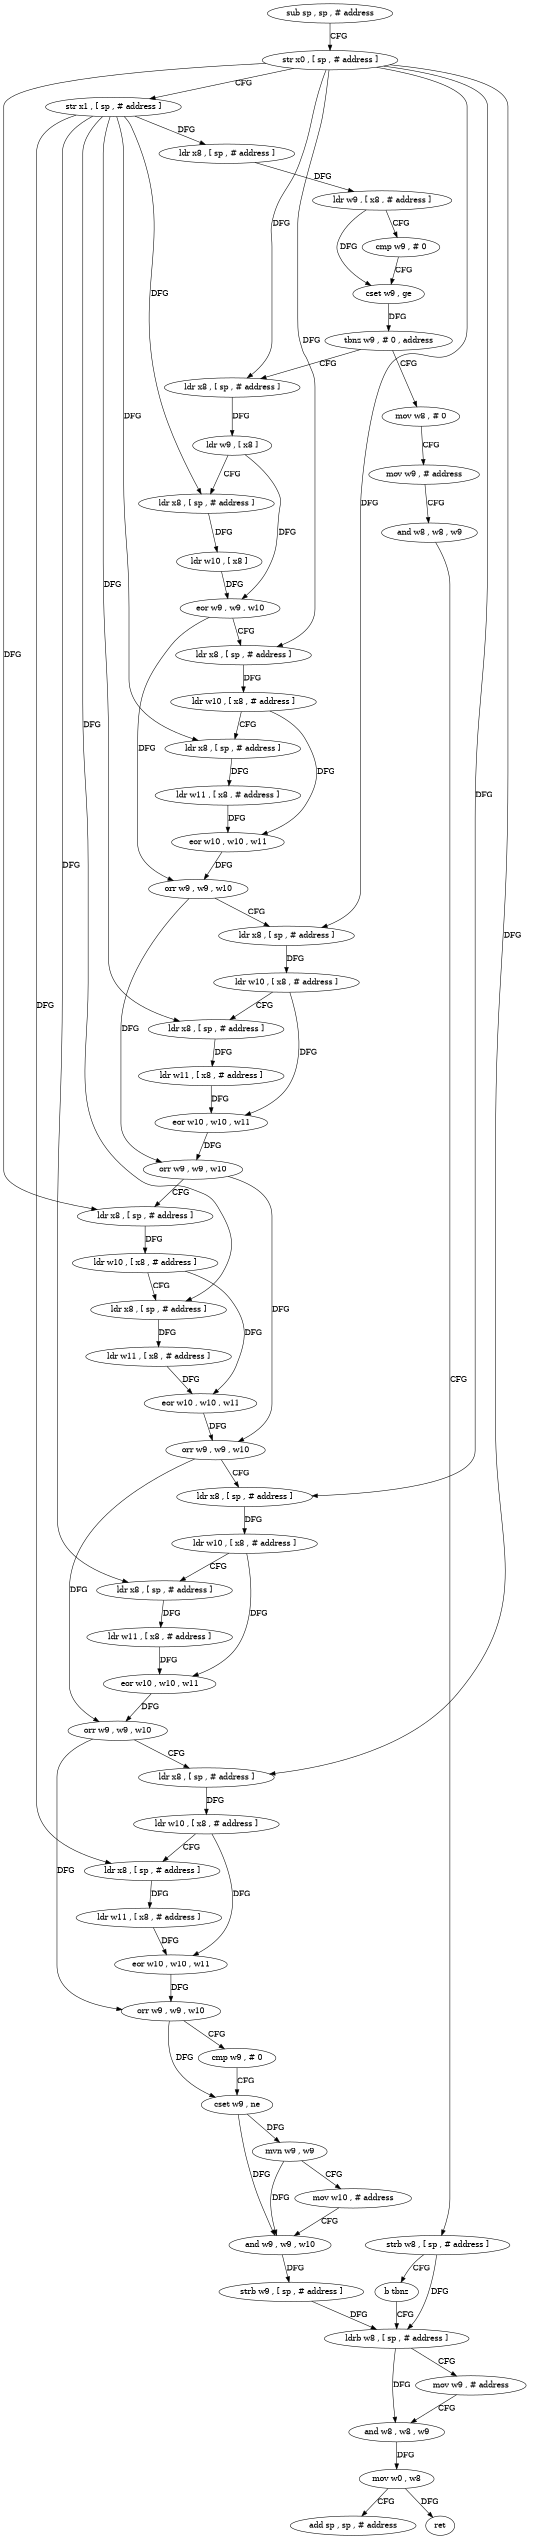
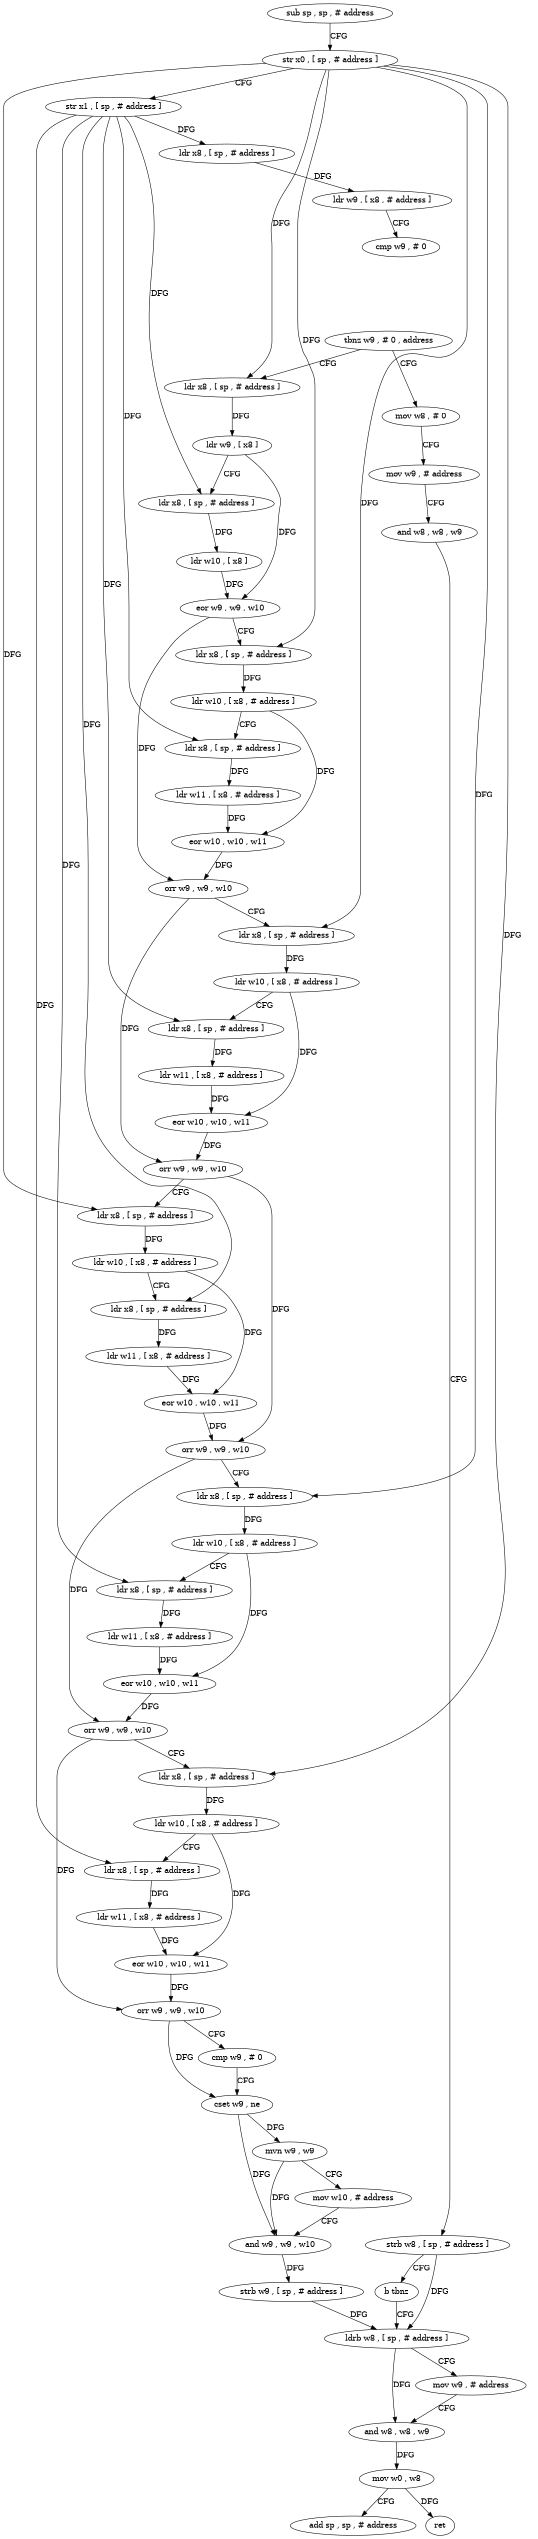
  digraph {
    n1 [label="sub sp , sp , # address"]
    n2 [label="str x0 , [ sp , # address ]"]
    n3 [label="str x1 , [ sp , # address ]"]
    n4 [label="ldr x8 , [ sp , # address ]"]
    n5 [label="ldr x8 , [ sp , # address ]"]
    n6 [label="ldr x8 , [ sp , # address ]"]
    n7 [label="ldr x8 , [ sp , # address ]"]
    n8 [label="ldr x8 , [ sp , # address ]"]
    n9 [label="ldr x8 , [ sp , # address ]"]
    n10 [label="ldr x8 , [ sp , # address ]"]
    n11 [label="ldr x8 , [ sp , # address ]"]
    n12 [label="ldr x8 , [ sp , # address ]"]
    n13 [label="ldr x8 , [ sp , # address ]"]
    n14 [label="ldr x8 , [ sp , # address ]"]
    n15 [label="ldr x8 , [ sp , # address ]"]
    n16 [label="ldr x8 , [ sp , # address ]"]
    n17 [label="ldr w9 , [ x8 ]"]
    n18 [label="ldr w10 , [ x8 , # address ]"]
    n19 [label="ldr w10 , [ x8 , # address ]"]
    n20 [label="ldr w10 , [ x8 , # address ]"]
    n21 [label="ldr w10 , [ x8 , # address ]"]
    n22 [label="ldr w10 , [ x8 , # address ]"]
    n23 [label="ldr w9 , [ x8 , # address ]"]
    n24 [label="ldr w10 , [ x8 ]"]
    n25 [label="ldr w11 , [ x8 , # address ]"]
    n26 [label="ldr w11 , [ x8 , # address ]"]
    n27 [label="ldr w11 , [ x8 , # address ]"]
    n28 [label="ldr w11 , [ x8 , # address ]"]
    n29 [label="ldr w11 , [ x8 , # address ]"]
    n30 [label="cmp w9 , # 0"]
-   n31 [label="cset w9 , ge"]
    n32 [label="tbnz w9 , # 0 , address"]
    n33 [label="mov w8 , # 0"]
    n34 [label="mov w9 , # address"]
    n35 [label="eor w9 , w9 , w10"]
    n36 [label="and w8 , w8 , w9"]
    n37 [label="orr w9 , w9 , w10"]
    n38 [label="orr w9 , w9 , w10"]
    n39 [label="eor w10 , w10 , w11"]
    n40 [label="orr w9 , w9 , w10"]
    n41 [label="eor w10 , w10 , w11"]
    n42 [label="orr w9 , w9 , w10"]
    n43 [label="eor w10 , w10 , w11"]
    n44 [label="orr w9 , w9 , w10"]
    n45 [label="eor w10 , w10 , w11"]
    n46 [label="cmp w9 , # 0"]
    n47 [label="cset w9 , ne"]
    n48 [label="eor w10 , w10 , w11"]
    n49 [label="mvn w9 , w9"]
    n50 [label="and w9 , w9 , w10"]
    n51 [label="mov w10 , # address"]
    n52 [label="strb w9 , [ sp , # address ]"]
    n53 [label="ldrb w8 , [ sp , # address ]"]
    n54 [label="mov w9 , # address"]
    n55 [label="and w8 , w8 , w9"]
    n56 [label="mov w0 , w8"]
    n57 [label="strb w8 , [ sp , # address ]"]
    n58 [label="b tbnz"]
    n59 [label="add sp , sp , # address"]
    n60 [label=ret]
    n1 -> n2 [label=CFG]
    n2 -> n3 [label=CFG]
    n2 -> n4 [label=DFG]
    n2 -> n5 [label=DFG]
    n2 -> n6 [label=DFG]
    n2 -> n7 [label=DFG]
    n2 -> n8 [label=DFG]
    n2 -> n9 [label=DFG]
    n3 -> n10 [label=DFG]
    n3 -> n11 [label=DFG]
    n3 -> n12 [label=DFG]
    n3 -> n13 [label=DFG]
    n3 -> n14 [label=DFG]
    n3 -> n15 [label=DFG]
    n3 -> n16 [label=DFG]
    n4 -> n17 [label=DFG]
    n5 -> n18 [label=DFG]
    n6 -> n19 [label=DFG]
    n7 -> n20 [label=DFG]
    n8 -> n21 [label=DFG]
    n9 -> n22 [label=DFG]
    n10 -> n23 [label=DFG]
    n11 -> n24 [label=DFG]
    n12 -> n25 [label=DFG]
    n13 -> n26 [label=DFG]
    n14 -> n27 [label=DFG]
    n15 -> n28 [label=DFG]
    n16 -> n29 [label=DFG]
    n17 -> n11 [label=CFG]
    n17 -> n35 [label=DFG]
    n18 -> n12 [label=CFG]
    n18 -> n39 [label=DFG]
    n19 -> n13 [label=CFG]
    n19 -> n41 [label=DFG]
    n20 -> n14 [label=CFG]
    n20 -> n43 [label=DFG]
    n21 -> n15 [label=CFG]
    n21 -> n45 [label=DFG]
    n22 -> n16 [label=CFG]
    n22 -> n48 [label=DFG]
    n23 -> n30 [label=CFG]
-   n23 -> n31 [label=DFG]
    n24 -> n35 [label=DFG]
    n25 -> n39 [label=DFG]
    n26 -> n41 [label=DFG]
    n27 -> n43 [label=DFG]
    n28 -> n45 [label=DFG]
    n29 -> n48 [label=DFG]
-   n30 -> n31 [label=CFG]
-   n31 -> n32 [label=DFG]
    n32 -> n4 [label=CFG]
    n32 -> n33 [label=CFG]
    n33 -> n34 [label=CFG]
    n34 -> n36 [label=CFG]
    n35 -> n5 [label=CFG]
    n35 -> n37 [label=DFG]
    n36 -> n57 [label=CFG]
    n37 -> n6 [label=CFG]
    n37 -> n38 [label=DFG]
    n38 -> n7 [label=CFG]
    n38 -> n40 [label=DFG]
    n39 -> n37 [label=DFG]
    n40 -> n8 [label=CFG]
    n40 -> n42 [label=DFG]
    n41 -> n38 [label=DFG]
    n42 -> n9 [label=CFG]
    n42 -> n44 [label=DFG]
    n43 -> n40 [label=DFG]
    n44 -> n46 [label=CFG]
    n44 -> n47 [label=DFG]
    n45 -> n42 [label=DFG]
    n46 -> n47 [label=CFG]
    n47 -> n49 [label=DFG]
    n47 -> n50 [label=DFG]
    n48 -> n44 [label=DFG]
    n49 -> n50 [label=DFG]
    n49 -> n51 [label=CFG]
    n50 -> n52 [label=DFG]
    n51 -> n50 [label=CFG]
    n52 -> n53 [label=DFG]
    n53 -> n54 [label=CFG]
    n53 -> n55 [label=DFG]
    n54 -> n55 [label=CFG]
    n55 -> n56 [label=DFG]
    n56 -> n59 [label=CFG]
    n56 -> n60 [label=DFG]
    n57 -> n53 [label=DFG]
    n57 -> n58 [label=CFG]
    n58 -> n53 [label=CFG]
  }
